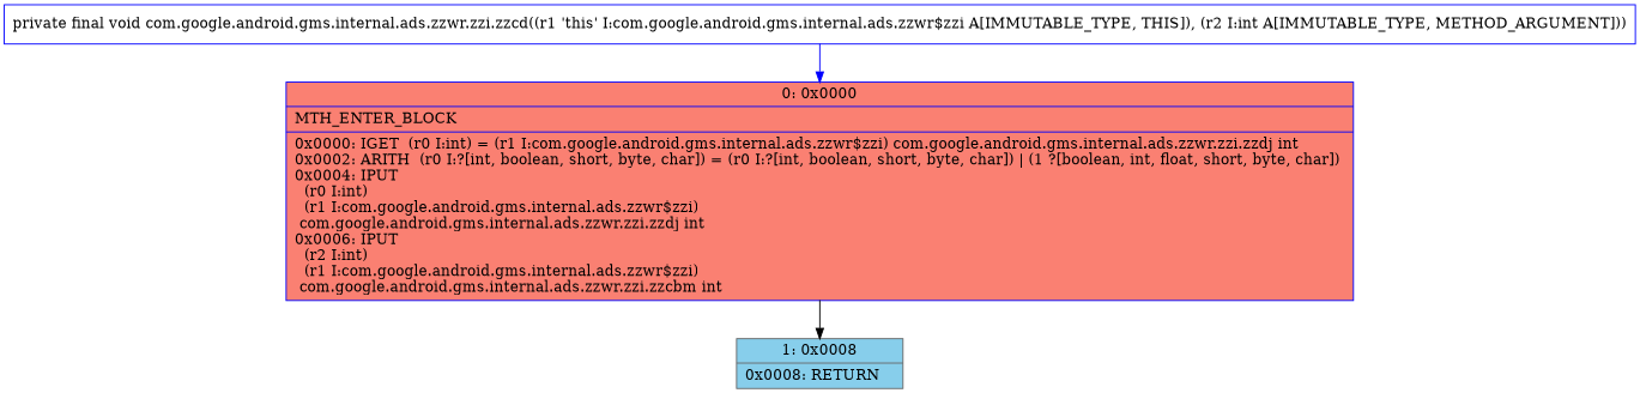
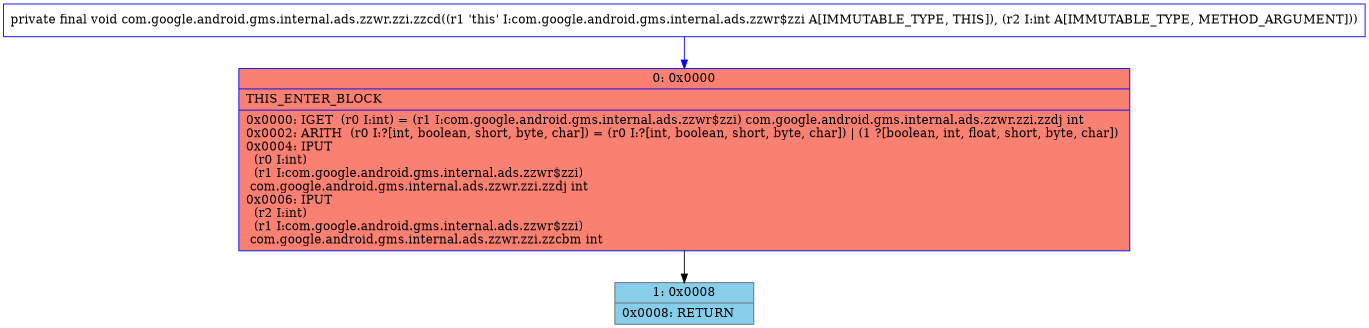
  digraph {
    node [shape=record style=filled color=blue]
-   n1 [label="{0\:\ 0x0000|MTH_ENTER_BLOCK\l|0x0000: IGET  (r0 I:int) = (r1 I:com.google.android.gms.internal.ads.zzwr$zzi) com.google.android.gms.internal.ads.zzwr.zzi.zzdj int \l0x0002: ARITH  (r0 I:?[int, boolean, short, byte, char]) = (r0 I:?[int, boolean, short, byte, char]) \| (1 ?[boolean, int, float, short, byte, char]) \l0x0004: IPUT  \l  (r0 I:int)\l  (r1 I:com.google.android.gms.internal.ads.zzwr$zzi)\l com.google.android.gms.internal.ads.zzwr.zzi.zzdj int \l0x0006: IPUT  \l  (r2 I:int)\l  (r1 I:com.google.android.gms.internal.ads.zzwr$zzi)\l com.google.android.gms.internal.ads.zzwr.zzi.zzcbm int \l}" fillcolor=salmon]
+   n1 [label="{0\:\ 0x0000|THIS_ENTER_BLOCK\l|0x0000: IGET  (r0 I:int) = (r1 I:com.google.android.gms.internal.ads.zzwr$zzi) com.google.android.gms.internal.ads.zzwr.zzi.zzdj int \l0x0002: ARITH  (r0 I:?[int, boolean, short, byte, char]) = (r0 I:?[int, boolean, short, byte, char]) \| (1 ?[boolean, int, float, short, byte, char]) \l0x0004: IPUT  \l  (r0 I:int)\l  (r1 I:com.google.android.gms.internal.ads.zzwr$zzi)\l com.google.android.gms.internal.ads.zzwr.zzi.zzdj int \l0x0006: IPUT  \l  (r2 I:int)\l  (r1 I:com.google.android.gms.internal.ads.zzwr$zzi)\l com.google.android.gms.internal.ads.zzwr.zzi.zzcbm int \l}" fillcolor=salmon]
    n2 [label="{1\:\ 0x0008|0x0008: RETURN   \l}" fillcolor=skyblue color=gray40]
    n3 [label="{private final void com.google.android.gms.internal.ads.zzwr.zzi.zzcd((r1 'this' I:com.google.android.gms.internal.ads.zzwr$zzi A[IMMUTABLE_TYPE, THIS]), (r2 I:int A[IMMUTABLE_TYPE, METHOD_ARGUMENT])) }" fillcolor=white]
    n1 -> n2 [color=black]
    n3 -> n1 [color=blue]
  }
